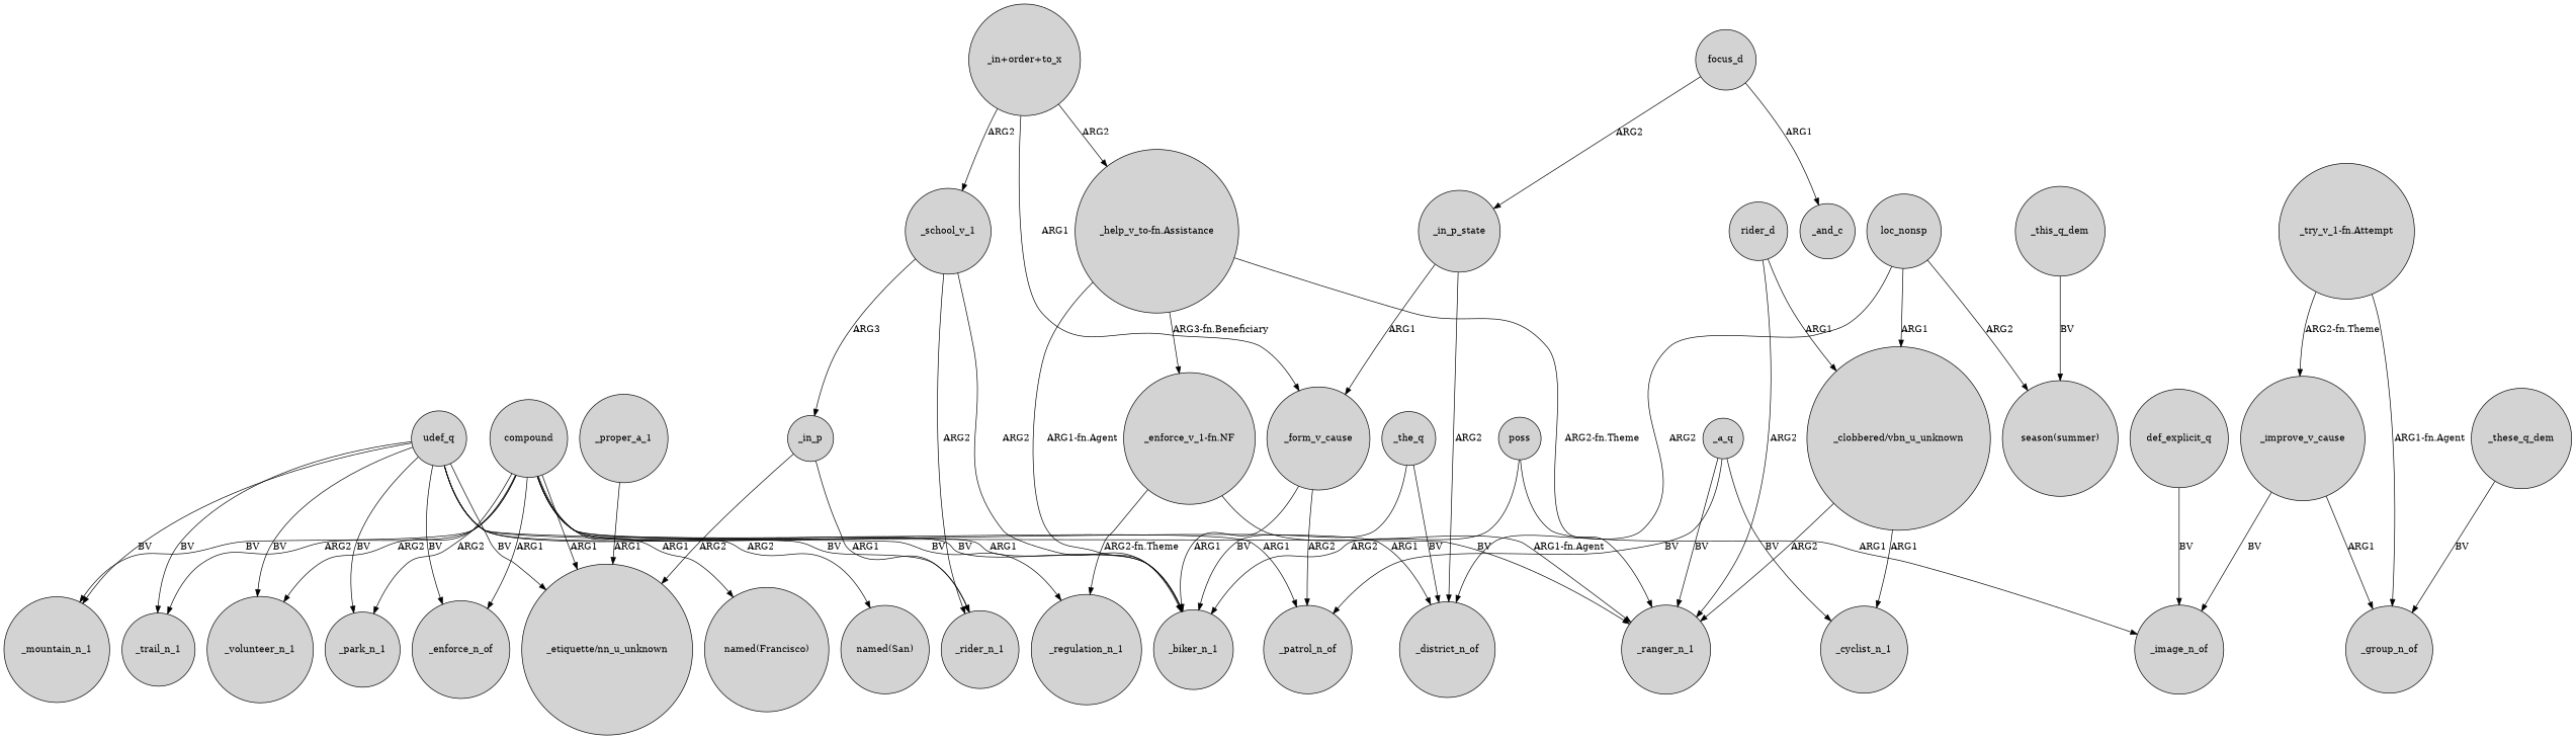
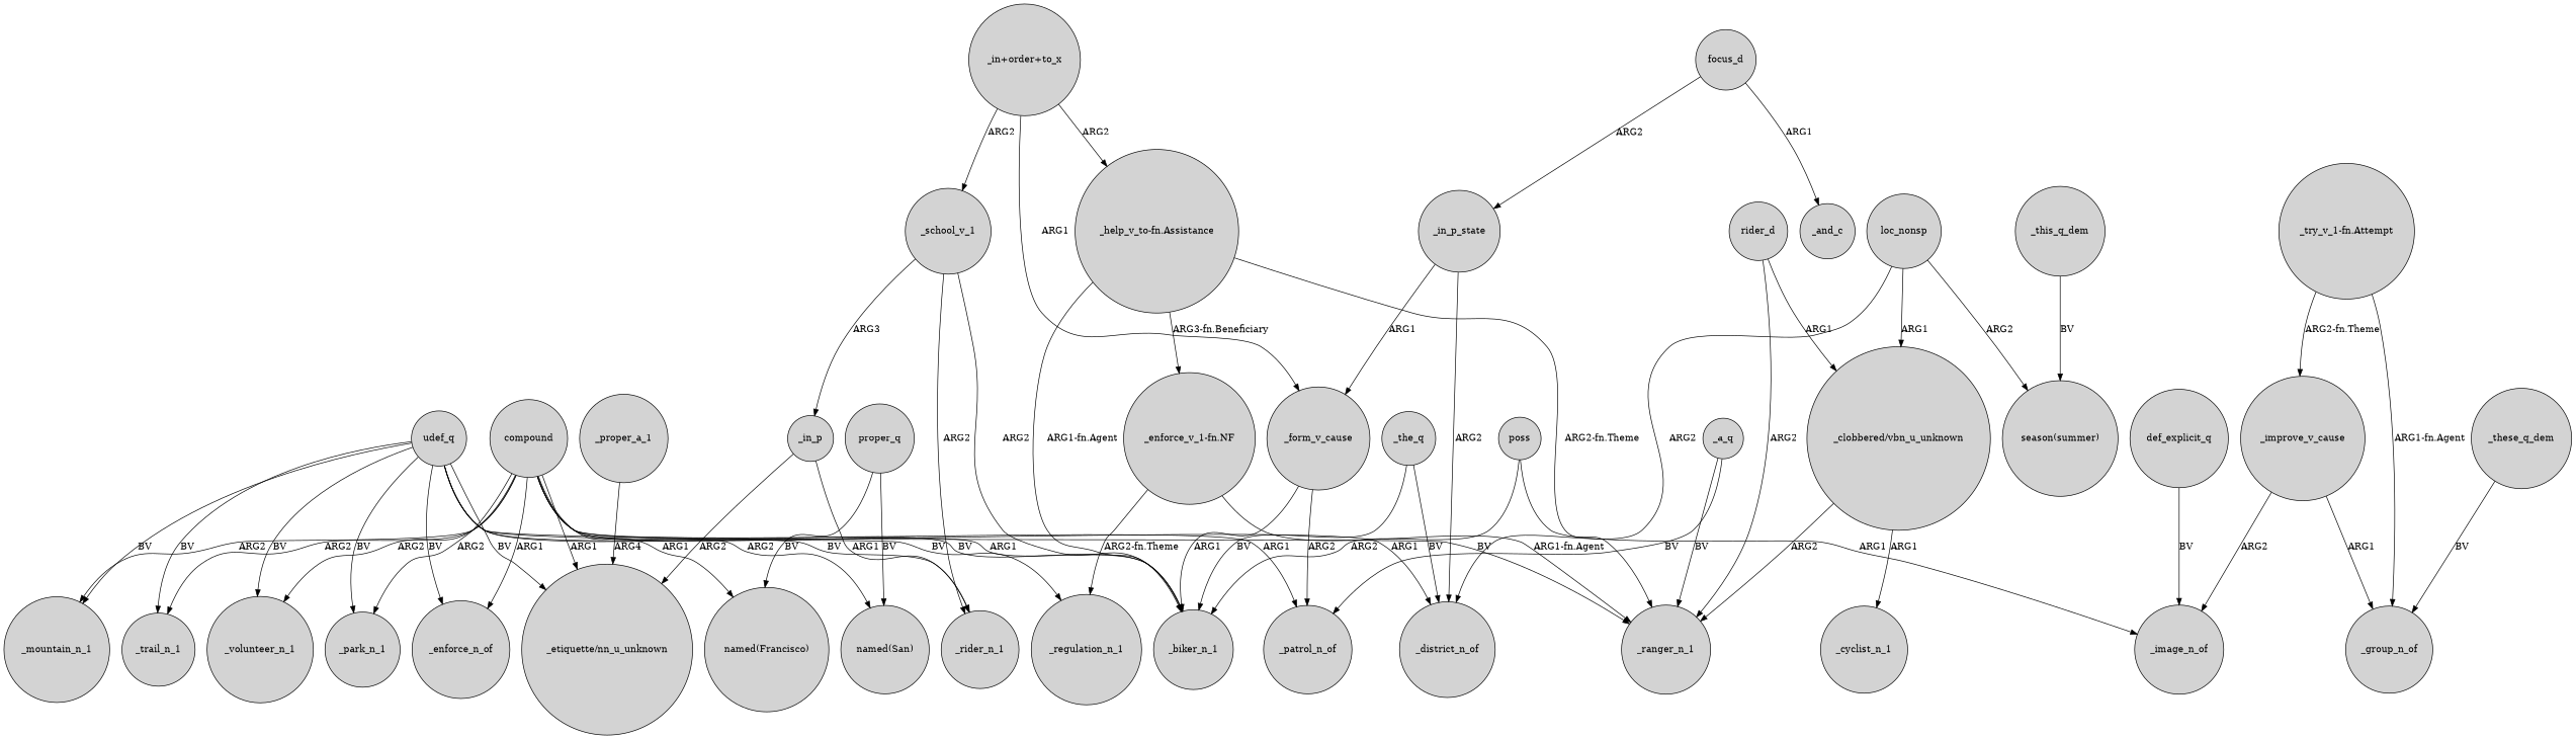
  digraph {
    node [shape=circle style=filled]
    _school_v_1
    _rider_n_1
    _biker_n_1
    _in_p
    "_etiquette/nn_u_unknown"
    udef_q
    _park_n_1
    _mountain_n_1
    _regulation_n_1
    _ranger_n_1
    _trail_n_1
    _volunteer_n_1
    n13 [label=_enforce_n_of]
    compound
    "named(Francisco)"
    "named(San)"
    _patrol_n_of
    _district_n_of
    _form_v_cause
    _this_q_dem
    "season(summer)"
+   proper_q
    "_enforce_v_1-fn.NF"
    poss
    _image_n_of
    _a_q
    _cyclist_n_1
    loc_nonsp
    "_clobbered/vbn_u_unknown"
    _the_q
    focus_d
    _in_p_state
    _and_c
    _improve_v_cause
    _group_n_of
    n36 [label=rider_d]
    "_help_v_to-fn.Assistance"
    "_try_v_1-fn.Attempt"
    _these_q_dem
    "_in+order+to_x"
    def_explicit_q
    _proper_a_1
    _school_v_1 -> _rider_n_1 [label=ARG2]
    _school_v_1 -> _biker_n_1 [label=ARG2]
    _school_v_1 -> _in_p [label=ARG3]
    _in_p -> _rider_n_1 [label=ARG1]
    _in_p -> "_etiquette/nn_u_unknown" [label=ARG2]
    udef_q -> _rider_n_1 [label=BV]
    udef_q -> _biker_n_1 [label=BV]
    udef_q -> "_etiquette/nn_u_unknown" [label=BV]
    udef_q -> _park_n_1 [label=BV]
    udef_q -> _mountain_n_1 [label=BV]
    udef_q -> _regulation_n_1 [label=BV]
    udef_q -> _ranger_n_1 [label=BV]
    udef_q -> _trail_n_1 [label=BV]
    udef_q -> _volunteer_n_1 [label=BV]
    udef_q -> n13 [label=BV]
    compound -> _biker_n_1 [label=ARG1]
    compound -> "_etiquette/nn_u_unknown" [label=ARG1]
    compound -> _park_n_1 [label=ARG2]
-   compound -> _mountain_n_1 [label=BV]
+   compound -> _mountain_n_1 [label=ARG2]
    compound -> _trail_n_1 [label=ARG2]
    compound -> _volunteer_n_1 [label=ARG2]
    compound -> n13 [label=ARG1]
    compound -> "named(Francisco)" [label=ARG1]
    compound -> "named(San)" [label=ARG2]
    compound -> _patrol_n_of [label=ARG1]
    compound -> _district_n_of [label=ARG1]
    _form_v_cause -> _biker_n_1 [label=ARG1]
    _form_v_cause -> _patrol_n_of [label=ARG2]
    _this_q_dem -> "season(summer)" [label=BV]
+   proper_q -> "named(Francisco)" [label=BV]
+   proper_q -> "named(San)" [label=BV]
    "_enforce_v_1-fn.NF" -> _regulation_n_1 [label="ARG2-fn.Theme"]
    "_enforce_v_1-fn.NF" -> _ranger_n_1 [label="ARG1-fn.Agent"]
    poss -> _biker_n_1 [label=ARG2]
    poss -> _image_n_of [label=ARG1]
    _a_q -> _ranger_n_1 [label=BV]
    _a_q -> _patrol_n_of [label=BV]
-   _a_q -> _cyclist_n_1 [label=BV]
    loc_nonsp -> _district_n_of [label=ARG2]
    loc_nonsp -> "season(summer)" [label=ARG2]
    loc_nonsp -> "_clobbered/vbn_u_unknown" [label=ARG1]
    "_clobbered/vbn_u_unknown" -> _ranger_n_1 [label=ARG2]
    "_clobbered/vbn_u_unknown" -> _cyclist_n_1 [label=ARG1]
    _the_q -> _biker_n_1 [label=BV]
    _the_q -> _district_n_of [label=BV]
    focus_d -> _in_p_state [label=ARG2]
    focus_d -> _and_c [label=ARG1]
    _in_p_state -> _district_n_of [label=ARG2]
    _in_p_state -> _form_v_cause [label=ARG1]
-   _improve_v_cause -> _image_n_of [label=BV]
+   _improve_v_cause -> _image_n_of [label=ARG2]
    _improve_v_cause -> _group_n_of [label=ARG1]
    n36 -> _ranger_n_1 [label=ARG2]
    n36 -> "_clobbered/vbn_u_unknown" [label=ARG1]
    "_help_v_to-fn.Assistance" -> _biker_n_1 [label="ARG1-fn.Agent"]
    "_help_v_to-fn.Assistance" -> _ranger_n_1 [label="ARG2-fn.Theme"]
    "_help_v_to-fn.Assistance" -> "_enforce_v_1-fn.NF" [label="ARG3-fn.Beneficiary"]
    "_try_v_1-fn.Attempt" -> _improve_v_cause [label="ARG2-fn.Theme"]
    "_try_v_1-fn.Attempt" -> _group_n_of [label="ARG1-fn.Agent"]
    _these_q_dem -> _group_n_of [label=BV]
    "_in+order+to_x" -> _school_v_1 [label=ARG2]
    "_in+order+to_x" -> _form_v_cause [label=ARG1]
    "_in+order+to_x" -> "_help_v_to-fn.Assistance" [label=ARG2]
    def_explicit_q -> _image_n_of [label=BV]
-   _proper_a_1 -> "_etiquette/nn_u_unknown" [label=ARG1]
+   _proper_a_1 -> "_etiquette/nn_u_unknown" [label=ARG4]
  }
